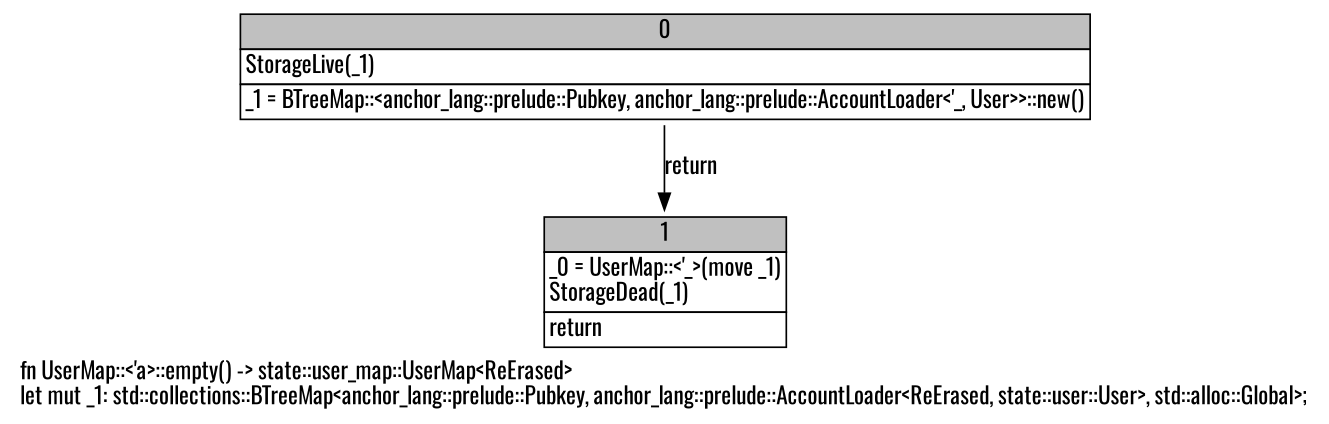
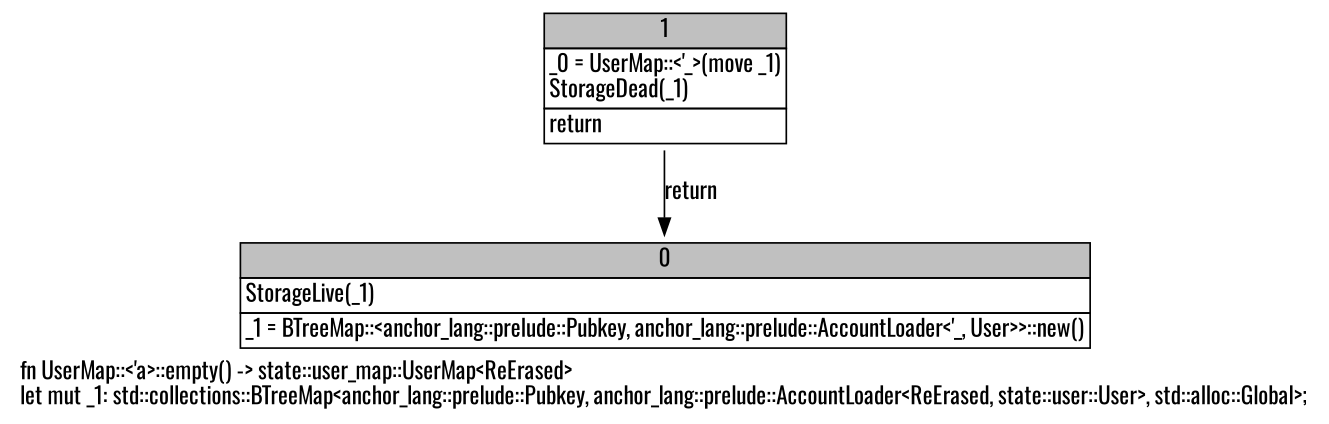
  digraph {
    fontname=Oswald
    label=<fn UserMap::&lt;'a&gt;::empty() -&gt; state::user_map::UserMap&lt;ReErased&gt;<br align="left"/>let mut _1: std::collections::BTreeMap&lt;anchor_lang::prelude::Pubkey, anchor_lang::prelude::AccountLoader&lt;ReErased, state::user::User&gt;, std::alloc::Global&gt;;<br align="left"/>>
    node [fontname=Oswald shape=none]
    n1 [label=<<table border="0" cellborder="1" cellspacing="0"><tr><td bgcolor="gray" align="center" colspan="1">0</td></tr><tr><td align="left" balign="left">StorageLive(_1)<br/></td></tr><tr><td align="left">_1 = BTreeMap::&lt;anchor_lang::prelude::Pubkey, anchor_lang::prelude::AccountLoader&lt;'_, User&gt;&gt;::new()</td></tr></table>>]
    n2 [label=<<table border="0" cellborder="1" cellspacing="0"><tr><td bgcolor="gray" align="center" colspan="1">1</td></tr><tr><td align="left" balign="left">_0 = UserMap::&lt;'_&gt;(move _1)<br/>StorageDead(_1)<br/></td></tr><tr><td align="left">return</td></tr></table>>]
-   n1 -> n2 [fontname=Oswald label=return]
+   n2 -> n1 [fontname=Oswald label=return]
  }
